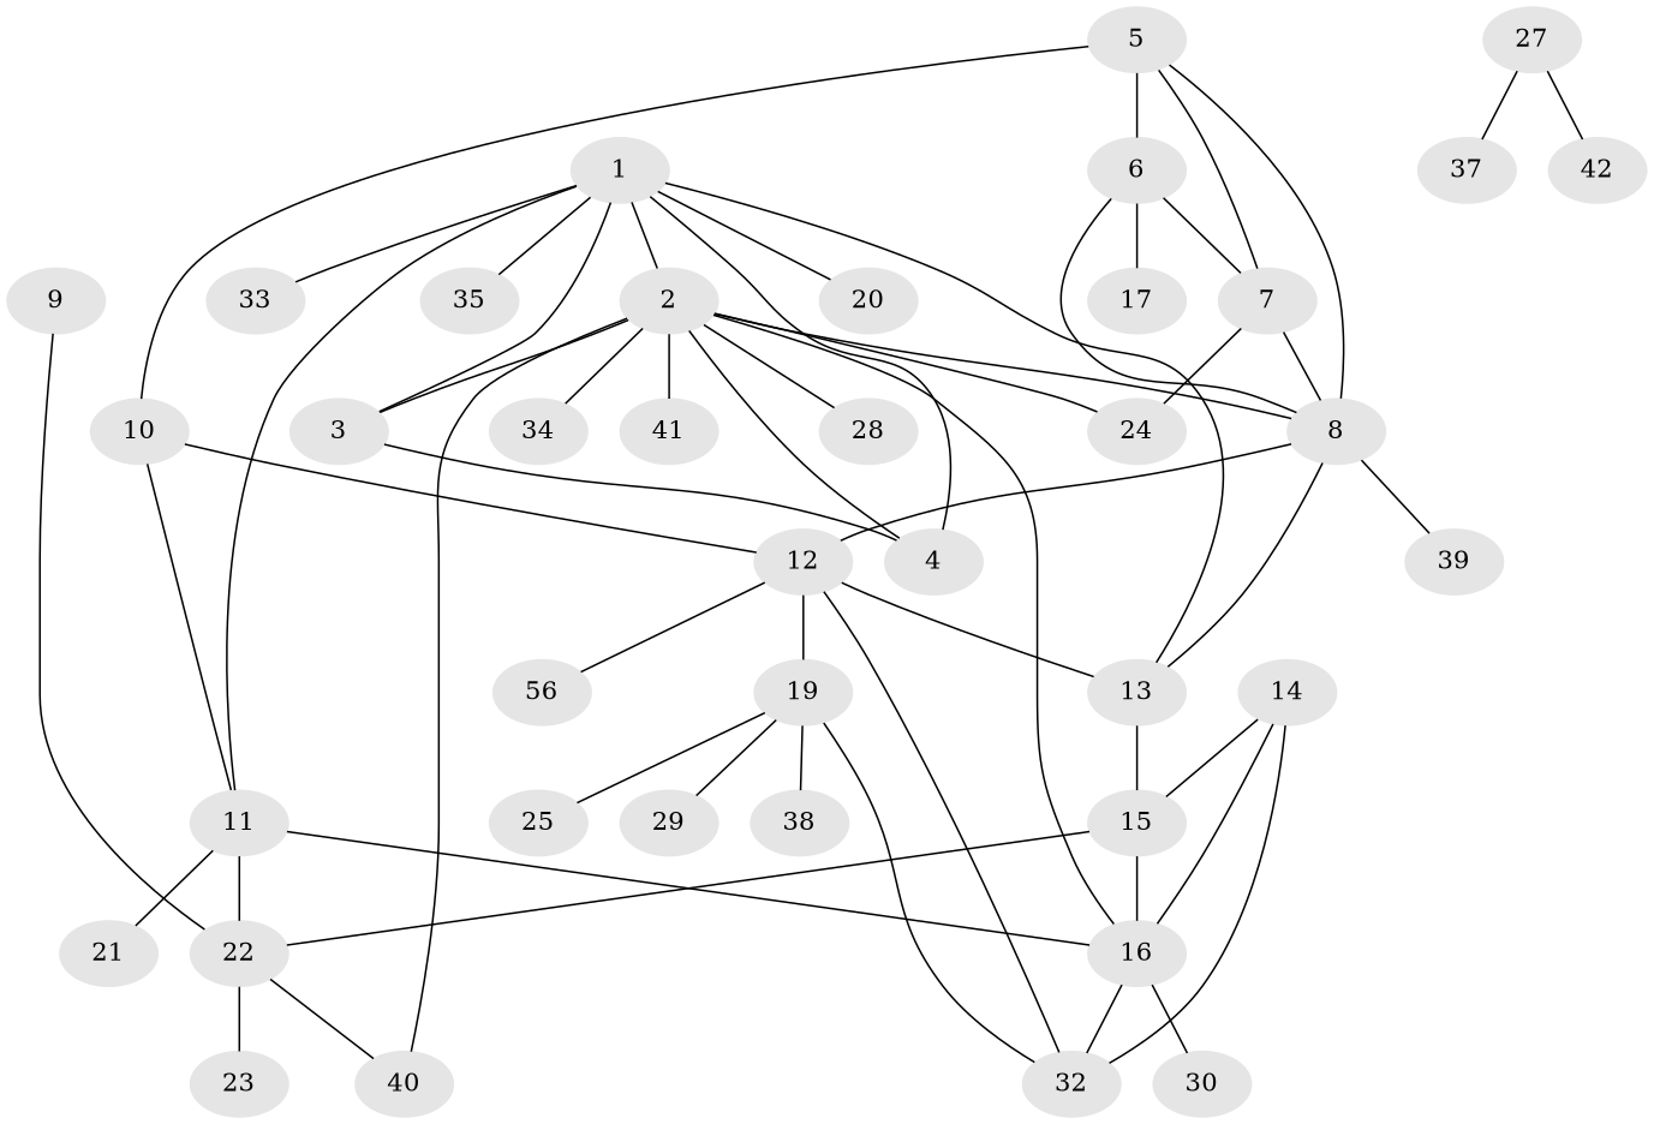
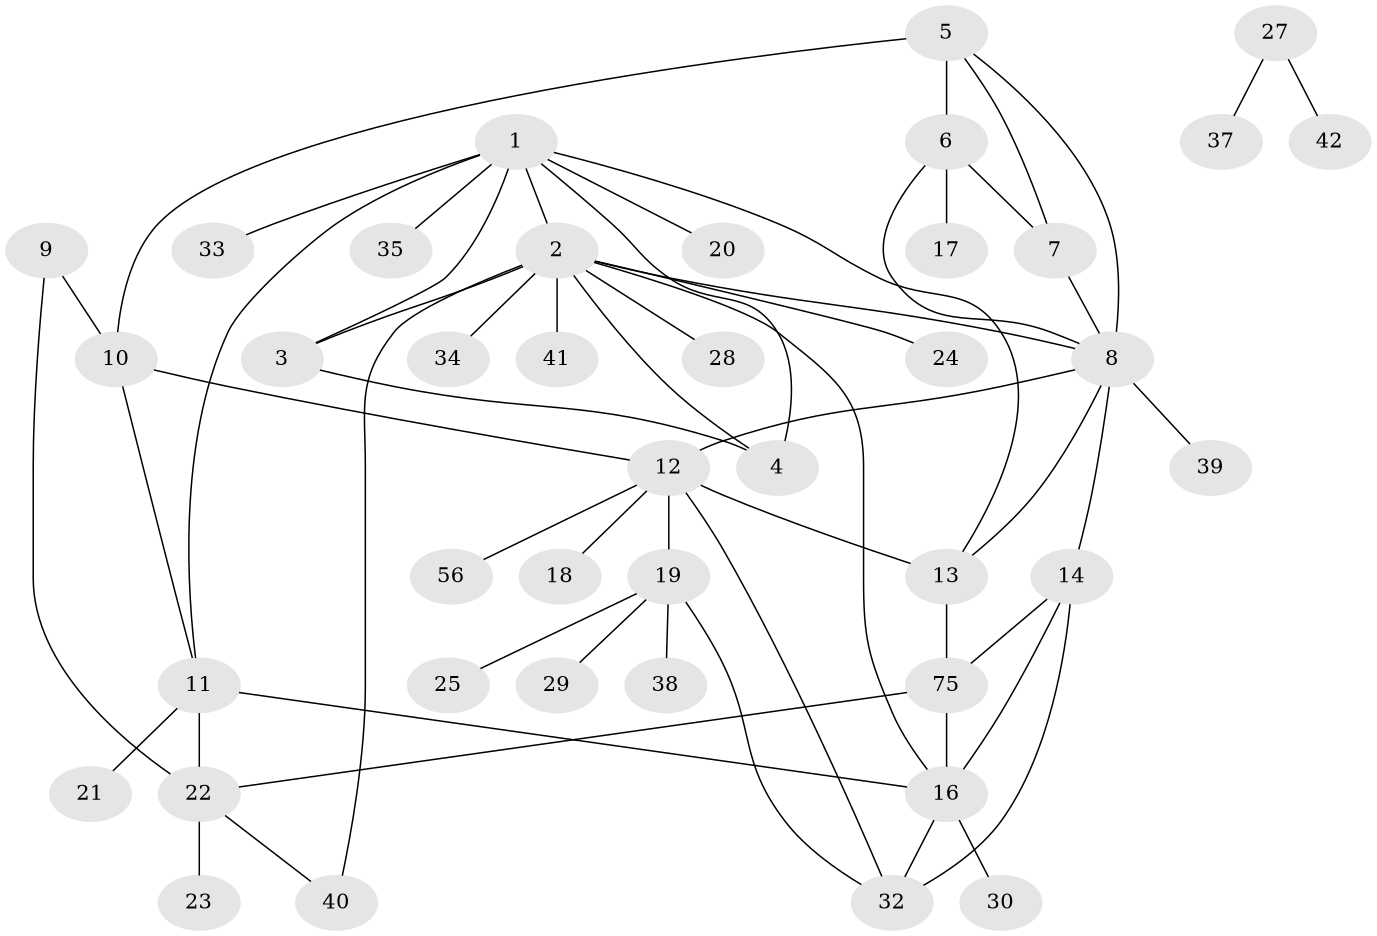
  graph {
    node [color=gray90 style=filled]
    edge [weight=1.0]
    1
    2
    3
    4
    11
    13
    20
    33
    35
    8
    16
    24
    28
    34
    40
    41
    21
    22
-   15
+   15 [label=75]
    12
    14
    39
    30
    32
    5
    6
    7
    10
    17
+   18
    19
    n32 [label=56]
    9
    23
    25
    29
    38
    27
    37
    42
    1 -- 2
    1 -- 3
    1 -- 4
    1 -- 11
    1 -- 13
    1 -- 20
    1 -- 33
    1 -- 35
    2 -- 3
    2 -- 4
    2 -- 8
    2 -- 16
    2 -- 24
    2 -- 28
    2 -- 34
    2 -- 40
    2 -- 41
    3 -- 4 [weight=2.0]
    11 -- 16
    11 -- 21
    11 -- 22 [weight=4.0]
    13 -- 15
    8 -- 13
    8 -- 12
+   8 -- 14
    8 -- 39
    16 -- 30
    16 -- 32
    22 -- 40
    22 -- 23
    15 -- 16 [weight=2.0]
    15 -- 22
    12 -- 13 [weight=3.0]
    12 -- 32
+   12 -- 18
    12 -- 19
    12 -- n32
    14 -- 16
    14 -- 15 [weight=2.0]
    14 -- 32 [weight=2.0]
    5 -- 8
    5 -- 6
    5 -- 7
    5 -- 10 [weight=2.0]
    6 -- 8
    6 -- 7
    6 -- 17 [weight=3.0]
    7 -- 8
-   7 -- 24 [weight=6.0]
    10 -- 11 [weight=2.0]
    10 -- 12
    19 -- 32
    19 -- 25
    19 -- 29
    19 -- 38
    9 -- 22
+   9 -- 10 [weight=3.0]
    27 -- 37
    27 -- 42
  }
